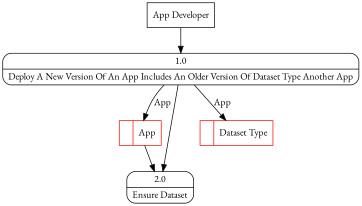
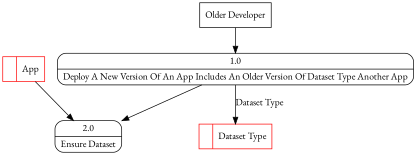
  digraph {
    fontname="EB Garamond"
    node [fontname="EB Garamond" shape=record]
    edge [fontname="EB Garamond"]
    n1 [color=red label="<f0>  |<f1> App "]
    n2 [label="{<f0> 2.0|<f1> Ensure Dataset }" shape=Mrecord]
    n3 [color=red label="<f0>  |<f1> Dataset Type "]
-   n4 [label="App Developer" shape=box]
+   n4 [label="Older Developer" shape=box]
    n5 [label="{<f0> 1.0|<f1> Deploy A New Version Of An App Includes An Older Version Of Dataset Type Another App }" shape=Mrecord]
    n1 -> n2
    n4 -> n5
-   n5 -> n1 [label=App]
    n5 -> n2
-   n5 -> n3 [label=App]
+   n5 -> n3 [label="Dataset Type"]
  }
